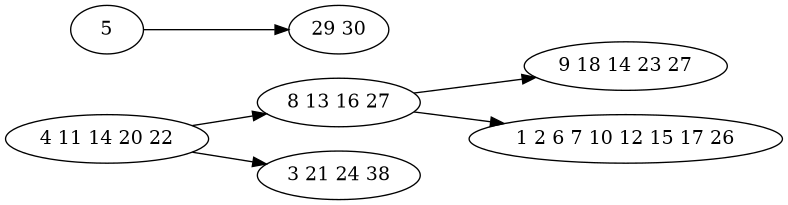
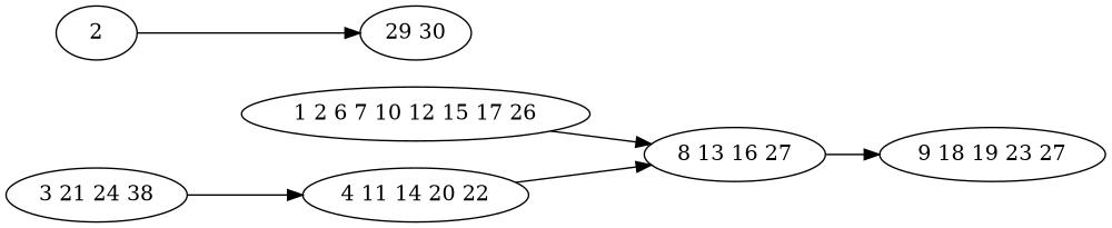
  digraph {
    rankdir=LR
    n1 [label="4 11 14 20 22"]
    n2 [label="8 13 16 27"]
    n3 [label="3 21 24 38"]
-   n4 [label="9 18 14 23 27"]
+   n4 [label="9 18 19 23 27"]
    n5 [label="1 2 6 7 10 12 15 17 26"]
-   n6 [label=5]
+   n6 [label=2]
    n7 [label="29 30"]
    n1 -> n2
-   n1 -> n3
+   n3 -> n1
    n2 -> n4
-   n2 -> n5
+   n5 -> n2
    n6 -> n7
  }
